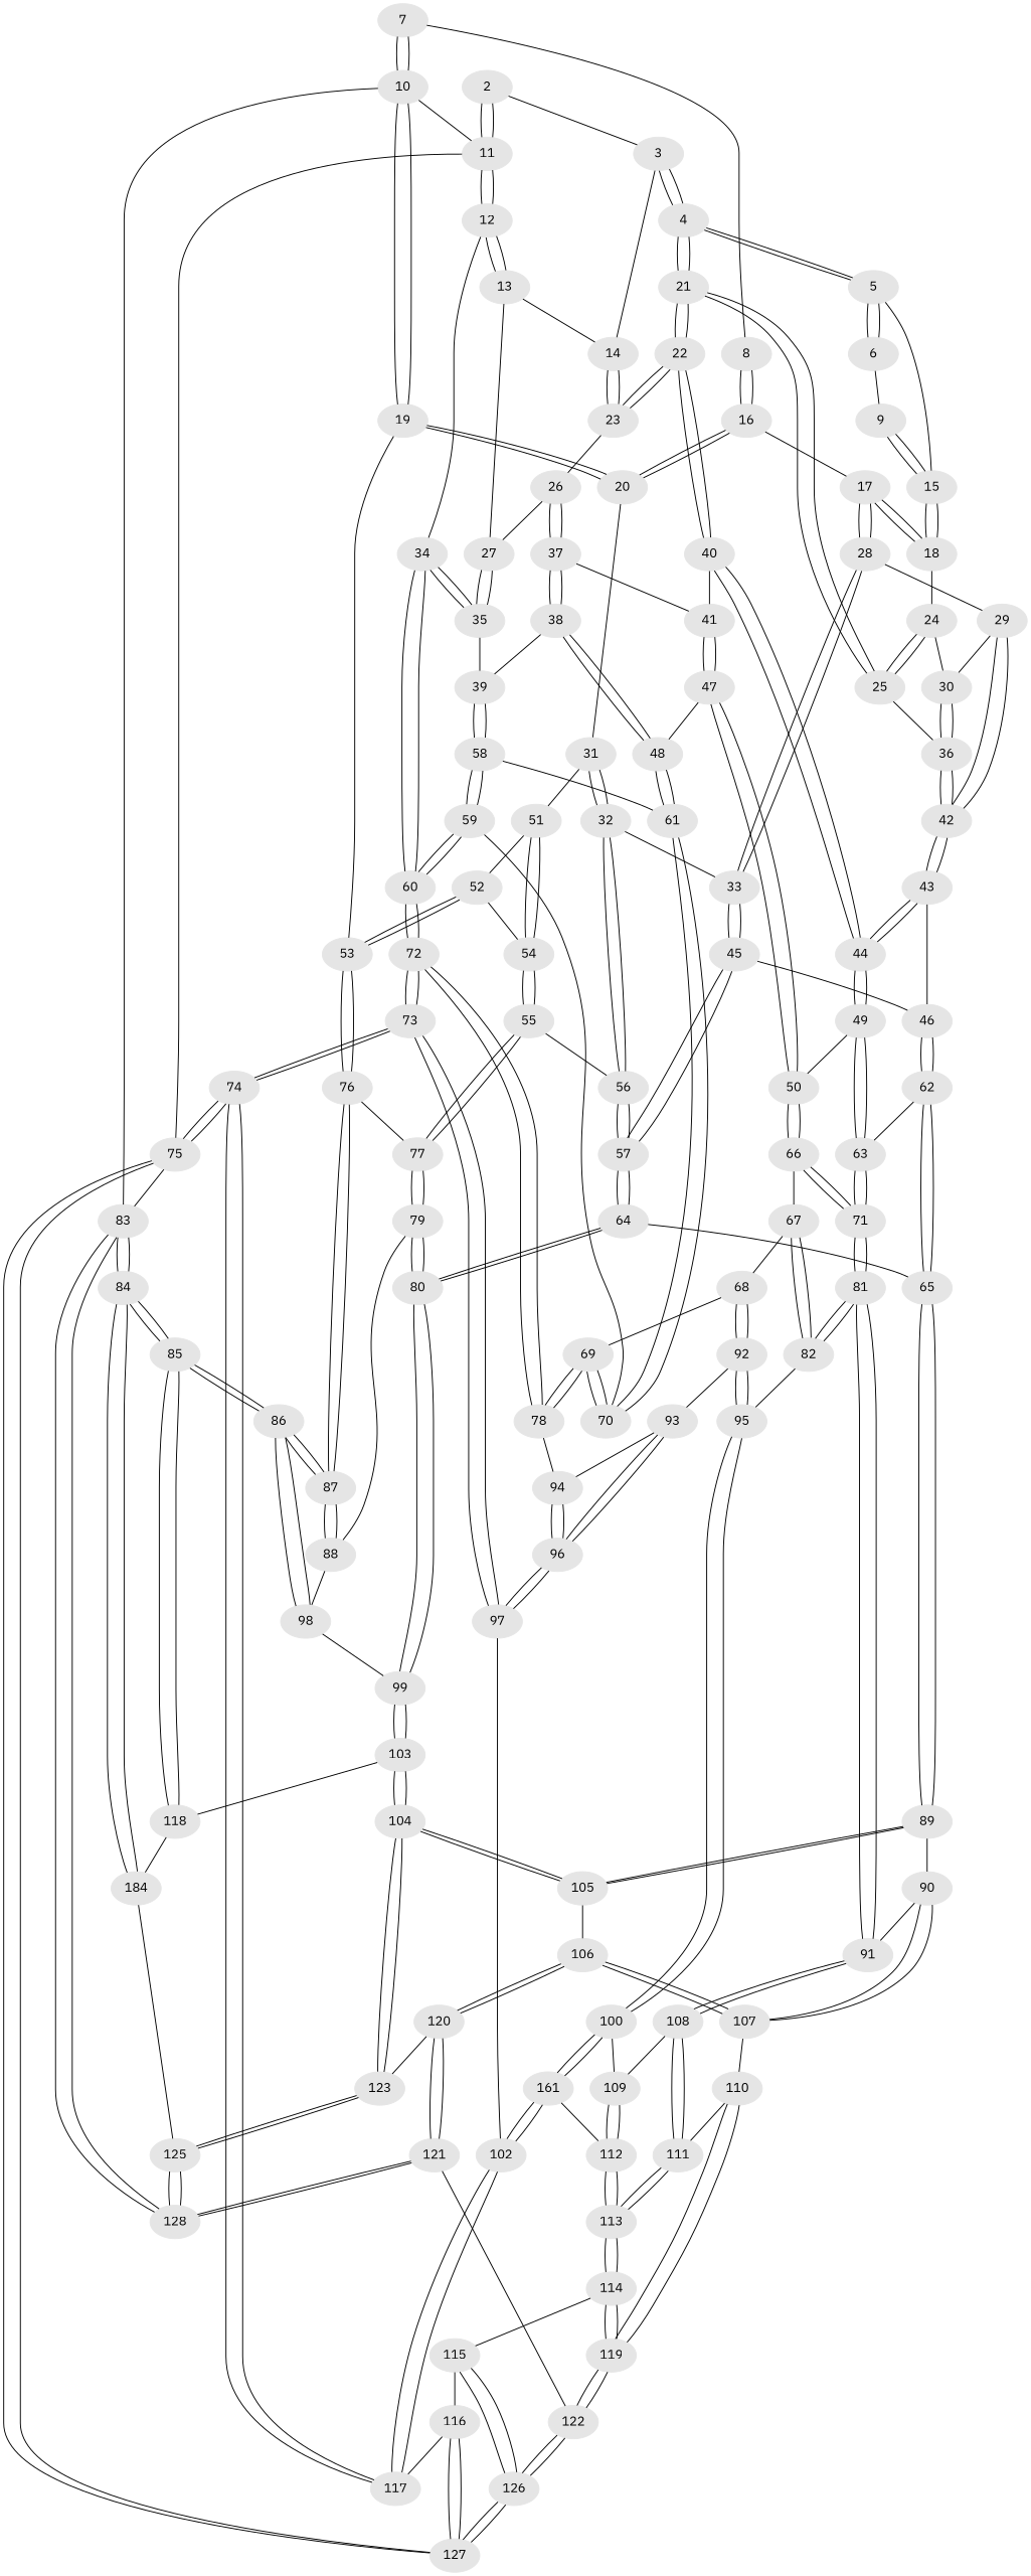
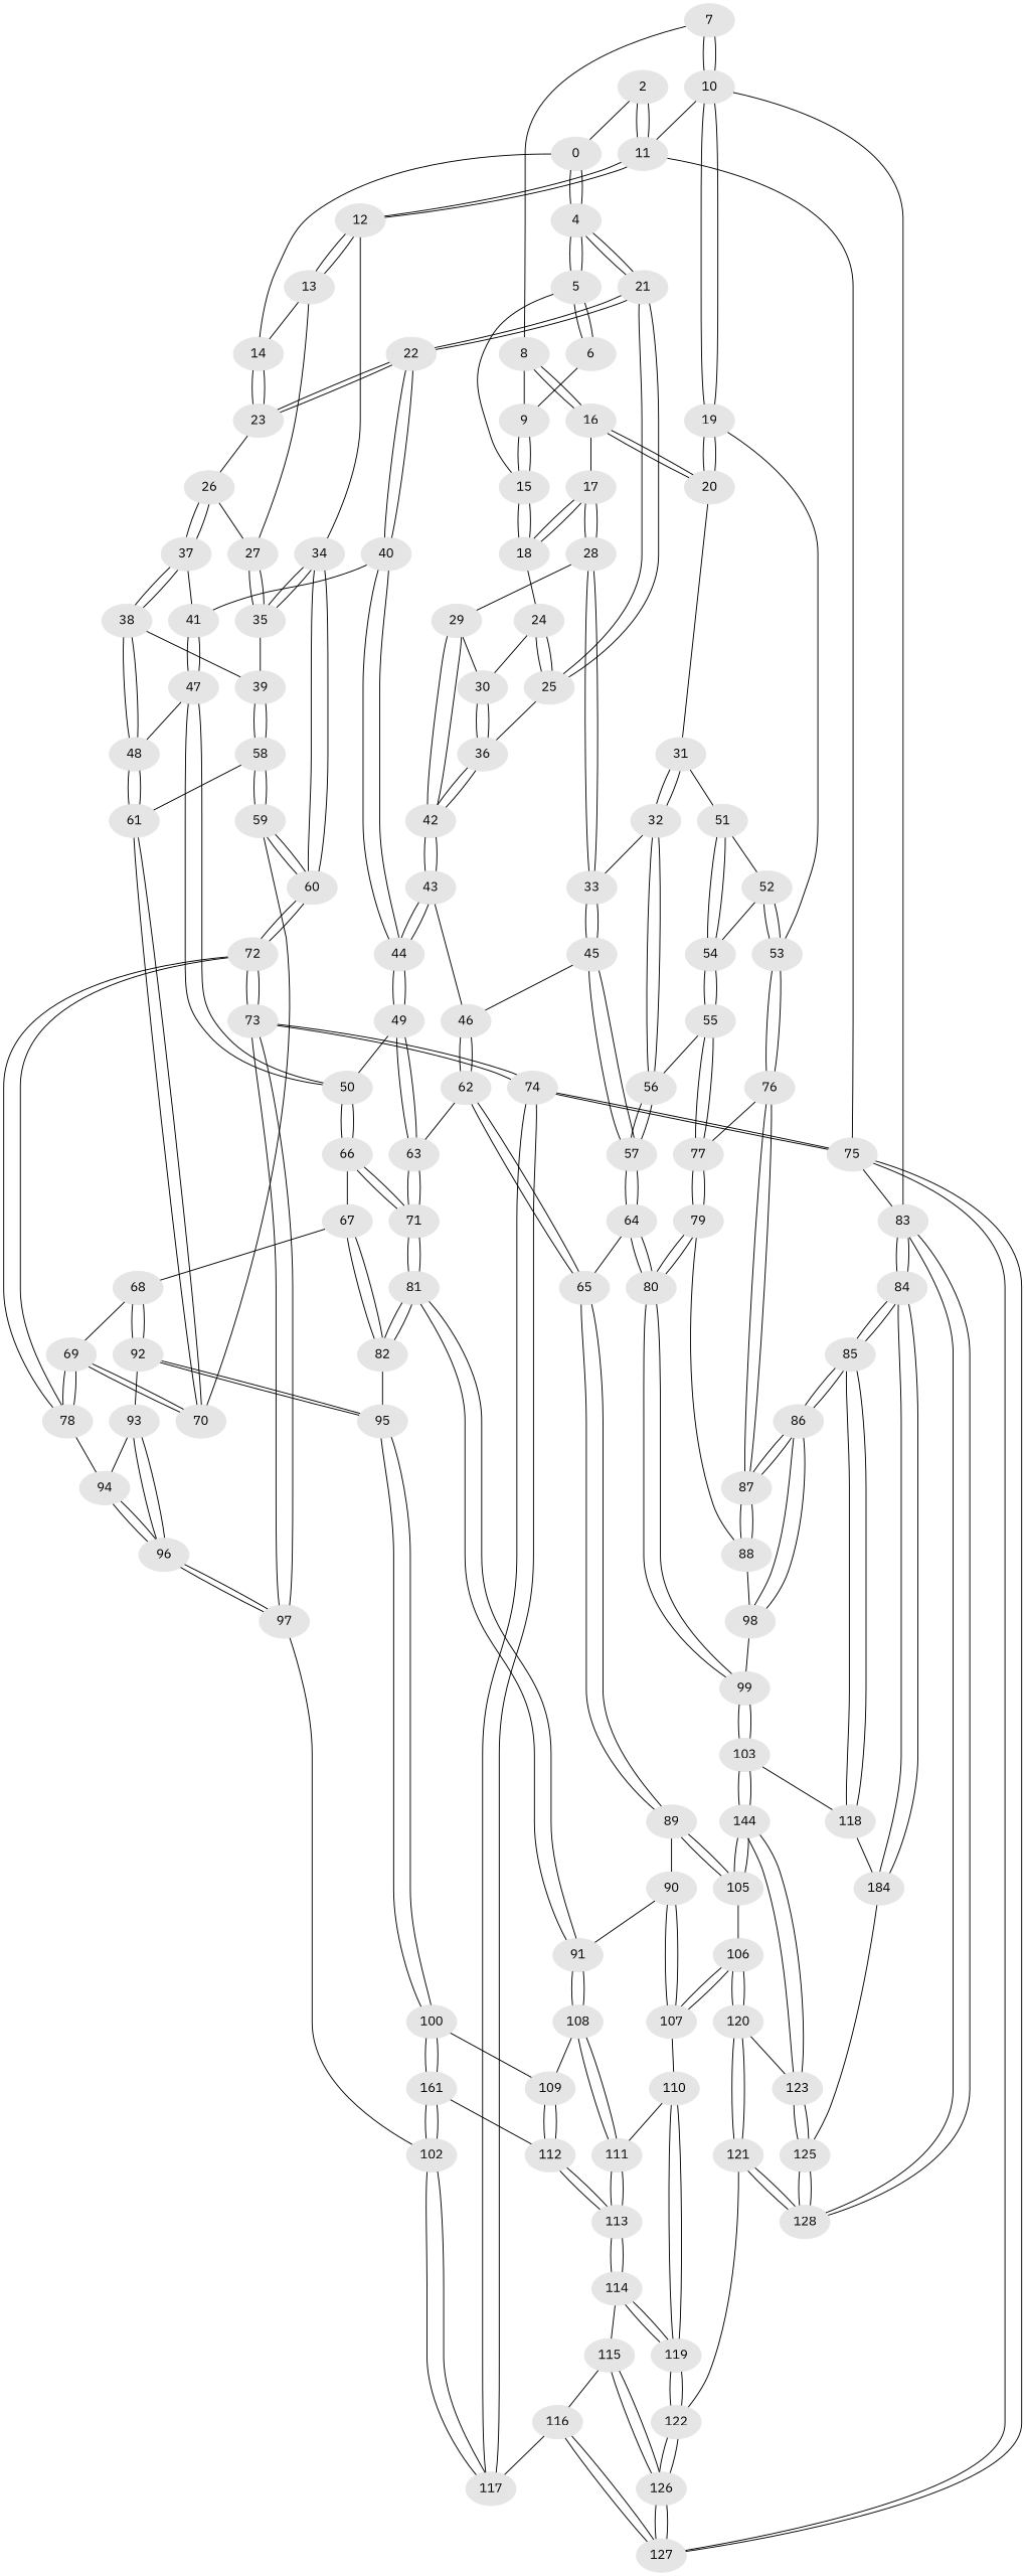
  graph {
    fontname="IBM Plex Sans"
    node [color=gray90 fontname="IBM Plex Sans" style=filled]
    edge [fontname="IBM Plex Sans"]
    2
-   3
+   3 [label=0]
    11
    7
    8
    10
    4
    14
    12
    75
    5
    21
    23
    6
    15
    22
    25
    9
    18
    16
    19
    83
    17
    20
    53
    84
    128
    13
    34
    127
    27
    35
    60
    26
    24
    28
    31
    29
    33
    30
    76
    32
    51
    40
    36
    41
    44
    37
    42
    38
    39
    45
    43
    56
    52
    54
    57
    46
    72
    58
    48
    47
    61
    59
    49
    50
    62
    63
    64
    65
    66
    70
    71
    67
    55
    77
    87
    79
    80
    78
    73
    89
    81
    99
    90
    105
    68
    82
    69
    92
    95
    93
    94
    91
    74
    97
    117
    102
    88
    96
    98
    103
    108
    100
    85
    n106 [label=184]
    86
    118
    125
    107
    106
    110
    109
    111
    n115 [label=161]
-   104
+   104 [label=144]
    112
    113
    123
    120
    121
    119
    122
    114
    115
    116
    126
    2 -- 3
    2 -- 11
    2 -- 11
    3 -- 4
    3 -- 4
    3 -- 14
    11 -- 12
    11 -- 12
    11 -- 75
    7 -- 8
    7 -- 10
    7 -- 10
+   8 -- 9
    8 -- 16
    8 -- 16
    10 -- 11
    10 -- 19
    10 -- 19
    10 -- 83
    4 -- 5
    4 -- 5
    4 -- 21
    4 -- 21
    14 -- 23
    14 -- 23
    12 -- 13
    12 -- 13
    12 -- 34
    75 -- 83
    75 -- 127
    75 -- 127
    5 -- 6
    5 -- 6
    5 -- 15
    21 -- 22
    21 -- 22
    21 -- 25
    21 -- 25
    23 -- 26
    6 -- 9
    15 -- 18
    15 -- 18
    22 -- 23
    22 -- 23
    22 -- 40
    22 -- 40
    25 -- 36
    9 -- 15
    9 -- 15
    18 -- 24
    16 -- 17
    16 -- 20
    16 -- 20
    19 -- 20
    19 -- 20
    19 -- 53
    83 -- 84
    83 -- 84
    83 -- 128
    83 -- 128
    17 -- 18
    17 -- 18
    17 -- 28
    17 -- 28
    20 -- 31
    53 -- 76
    53 -- 76
    84 -- 85
    84 -- 85
    84 -- n106
    84 -- n106
    13 -- 14
    13 -- 27
    34 -- 35
    34 -- 35
    34 -- 60
    34 -- 60
    27 -- 35
    27 -- 35
    35 -- 39
    60 -- 72
    60 -- 72
    26 -- 27
    26 -- 37
    26 -- 37
    24 -- 25
    24 -- 25
    24 -- 30
    28 -- 29
    28 -- 33
    28 -- 33
    31 -- 32
    31 -- 32
    31 -- 51
    29 -- 30
    29 -- 42
    29 -- 42
    33 -- 45
    33 -- 45
    30 -- 36
    30 -- 36
    76 -- 77
    76 -- 87
    76 -- 87
    32 -- 33
    32 -- 56
    32 -- 56
    51 -- 52
    51 -- 54
    51 -- 54
    40 -- 41
    40 -- 44
    40 -- 44
    36 -- 42
    36 -- 42
    41 -- 47
    41 -- 47
    44 -- 49
    44 -- 49
    37 -- 41
    37 -- 38
    37 -- 38
    42 -- 43
    42 -- 43
    38 -- 39
    38 -- 48
    38 -- 48
    39 -- 58
    39 -- 58
    45 -- 57
    45 -- 57
    45 -- 46
    43 -- 44
    43 -- 44
    43 -- 46
    56 -- 57
    56 -- 57
    52 -- 53
    52 -- 53
    52 -- 54
    54 -- 55
    54 -- 55
    57 -- 64
    57 -- 64
    46 -- 62
    46 -- 62
    72 -- 78
    72 -- 78
    72 -- 73
    72 -- 73
    58 -- 61
    58 -- 59
    58 -- 59
    48 -- 61
    48 -- 61
    47 -- 48
    47 -- 50
    47 -- 50
    61 -- 70
    61 -- 70
    59 -- 60
    59 -- 60
    59 -- 70
    49 -- 50
    49 -- 63
    49 -- 63
    50 -- 66
    50 -- 66
    62 -- 63
    62 -- 65
    62 -- 65
    63 -- 71
    63 -- 71
    64 -- 65
    64 -- 80
    64 -- 80
    65 -- 89
    65 -- 89
    66 -- 71
    66 -- 71
    66 -- 67
    71 -- 81
    71 -- 81
    67 -- 68
    67 -- 82
    67 -- 82
    55 -- 56
    55 -- 77
    55 -- 77
    77 -- 79
    77 -- 79
    87 -- 88
    87 -- 88
    79 -- 80
    79 -- 80
    79 -- 88
    80 -- 99
    80 -- 99
    78 -- 94
    73 -- 74
    73 -- 74
    73 -- 97
    73 -- 97
    89 -- 90
    89 -- 105
    89 -- 105
    81 -- 82
    81 -- 82
    81 -- 91
    81 -- 91
    99 -- 103
    99 -- 103
    90 -- 91
    90 -- 107
    90 -- 107
    105 -- 106
    68 -- 69
    68 -- 92
    68 -- 92
    82 -- 95
    69 -- 70
    69 -- 70
    69 -- 78
    69 -- 78
    92 -- 95
    92 -- 95
    92 -- 93
    95 -- 100
    95 -- 100
    93 -- 94
    93 -- 96
    93 -- 96
    94 -- 96
    94 -- 96
    91 -- 108
    91 -- 108
    74 -- 75
    74 -- 75
    74 -- 117
    74 -- 117
    97 -- 102
    102 -- 117
    102 -- 117
    88 -- 98
    96 -- 97
    96 -- 97
    98 -- 99
    103 -- 118
    103 -- 104
    103 -- 104
    108 -- 109
    108 -- 111
    108 -- 111
    100 -- 109
    100 -- n115
    100 -- n115
    85 -- 86
    85 -- 86
    85 -- 118
    85 -- 118
    n106 -- 125
    86 -- 87
    86 -- 87
    86 -- 98
    86 -- 98
    118 -- n106
    125 -- 128
    125 -- 128
    107 -- 110
    106 -- 107
    106 -- 107
    106 -- 120
    106 -- 120
    110 -- 111
    110 -- 119
    110 -- 119
    109 -- 112
    109 -- 112
    111 -- 113
    111 -- 113
    n115 -- 102
    n115 -- 102
    n115 -- 112
    104 -- 105
    104 -- 105
    104 -- 123
    104 -- 123
    112 -- 113
    112 -- 113
    113 -- 114
    113 -- 114
    123 -- 125
    123 -- 125
    120 -- 123
    120 -- 121
    120 -- 121
    121 -- 128
    121 -- 128
    121 -- 122
    119 -- 122
    119 -- 122
    122 -- 126
    122 -- 126
    114 -- 119
    114 -- 119
    114 -- 115
    115 -- 116
    115 -- 126
    115 -- 126
    116 -- 127
    116 -- 127
    116 -- 117
    126 -- 127
    126 -- 127
  }
